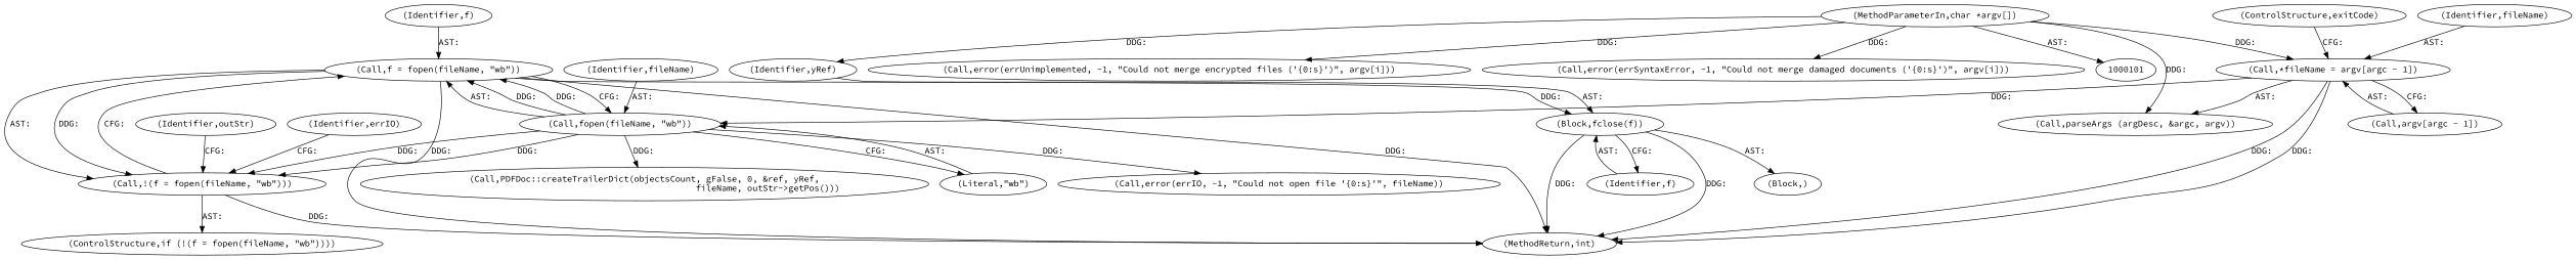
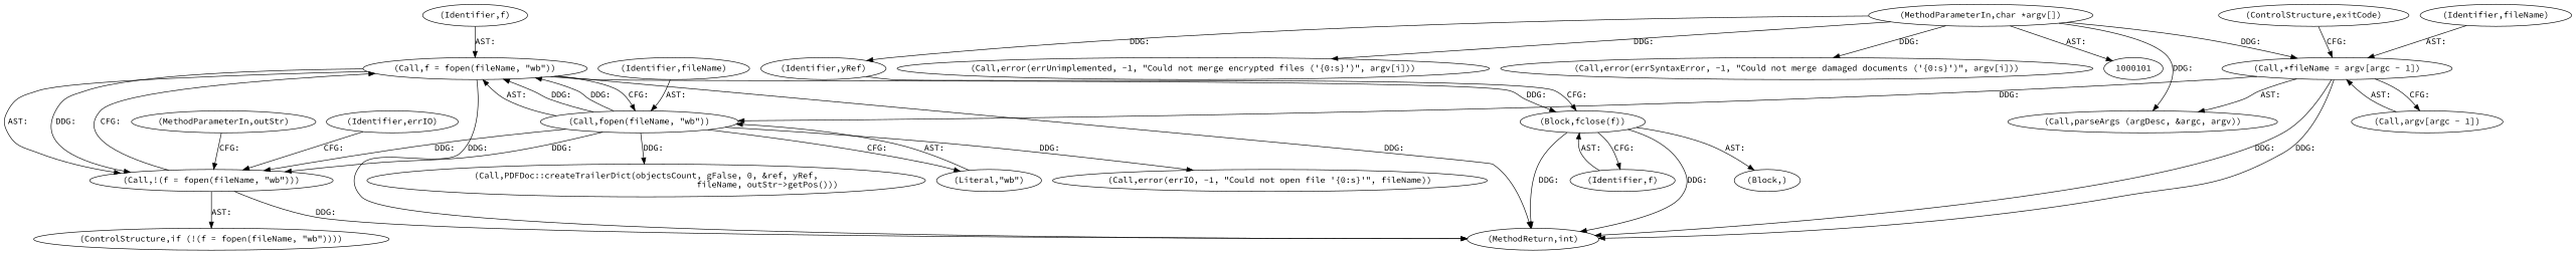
  digraph {
    fontname="Source Code Pro"
    node [fontname="Source Code Pro"]
    edge [fontname="Source Code Pro"]
    n1 [label="(Call,f = fopen(fileName, \"wb\"))"]
    n2 [label="(Call,fopen(fileName, \"wb\"))"]
    n3 [label="(Call,!(f = fopen(fileName, \"wb\")))"]
    n4 [label="(Block,fclose(f))"]
    n5 [label="(MethodReturn,int)"]
    n6 [label="(Call,error(errIO, -1, \"Could not open file '{0:s}'\", fileName))"]
    n7 [label="(Literal,\"wb\")"]
    n8 [label="(Call,PDFDoc::createTrailerDict(objectsCount, gFalse, 0, &ref, yRef,\n                                                fileName, outStr->getPos()))"]
    n9 [label="(ControlStructure,if (!(f = fopen(fileName, \"wb\"))))"]
    n10 [label="(Block,)"]
    n11 [label="(Identifier,f)"]
    n12 [label="(Call,*fileName = argv[argc - 1])"]
    n13 [label="(Call,argv[argc - 1])"]
    n14 [label="(Call,parseArgs (argDesc, &argc, argv))"]
    n15 [label="(MethodParameterIn,char *argv[])"]
    n16 [label="(Call,error(errUnimplemented, -1, \"Could not merge encrypted files ('{0:s}')\", argv[i]))"]
    n17 [label="(Call,error(errSyntaxError, -1, \"Could not merge damaged documents ('{0:s}')\", argv[i]))"]
    1000101
    n19 [label="(Identifier,yRef)"]
-   n20 [label="(Identifier,outStr)"]
+   n20 [label="(MethodParameterIn,outStr)"]
    n21 [label="(Identifier,f)"]
    n22 [label="(Identifier,fileName)"]
    n23 [label="(Identifier,errIO)"]
    n24 [label="(ControlStructure,exitCode)"]
    n25 [label="(Identifier,fileName)"]
    n1 -> n2 [label="CFG: "]
    n1 -> n3 [label="AST: "]
    n1 -> n3 [label="DDG: "]
    n1 -> n4 [label="DDG: "]
    n1 -> n5 [label="DDG: "]
    n1 -> n5 [label="DDG: "]
    n2 -> n1 [label="AST: "]
    n2 -> n1 [label="DDG: "]
    n2 -> n1 [label="DDG: "]
    n2 -> n3 [label="DDG: "]
    n2 -> n3 [label="DDG: "]
    n2 -> n6 [label="DDG: "]
    n2 -> n7 [label="CFG: "]
    n2 -> n8 [label="DDG: "]
    n3 -> n1 [label="CFG: "]
    n3 -> n5 [label="DDG: "]
    n3 -> n9 [label="AST: "]
    n4 -> n5 [label="DDG: "]
    n4 -> n5 [label="DDG: "]
    n4 -> n10 [label="AST: "]
    n4 -> n11 [label="CFG: "]
    n7 -> n2 [label="AST: "]
    n11 -> n4 [label="AST: "]
    n12 -> n2 [label="DDG: "]
    n12 -> n5 [label="DDG: "]
    n12 -> n5 [label="DDG: "]
    n12 -> n13 [label="CFG: "]
    n12 -> n14 [label="AST: "]
    n13 -> n12 [label="AST: "]
    n15 -> n12 [label="DDG: "]
    n15 -> n14 [label="DDG: "]
    n15 -> n16 [label="DDG: "]
    n15 -> n17 [label="DDG: "]
    n15 -> 1000101 [label="AST: "]
    n15 -> n19 [label="DDG: "]
-   n19 -> n4 [label="AST: "]
+   n19 -> n4 [label="CFG: "]
    n20 -> n3 [label="CFG: "]
    n21 -> n1 [label="AST: "]
    n22 -> n2 [label="AST: "]
    n23 -> n3 [label="CFG: "]
    n24 -> n12 [label="CFG: "]
    n25 -> n12 [label="AST: "]
  }
